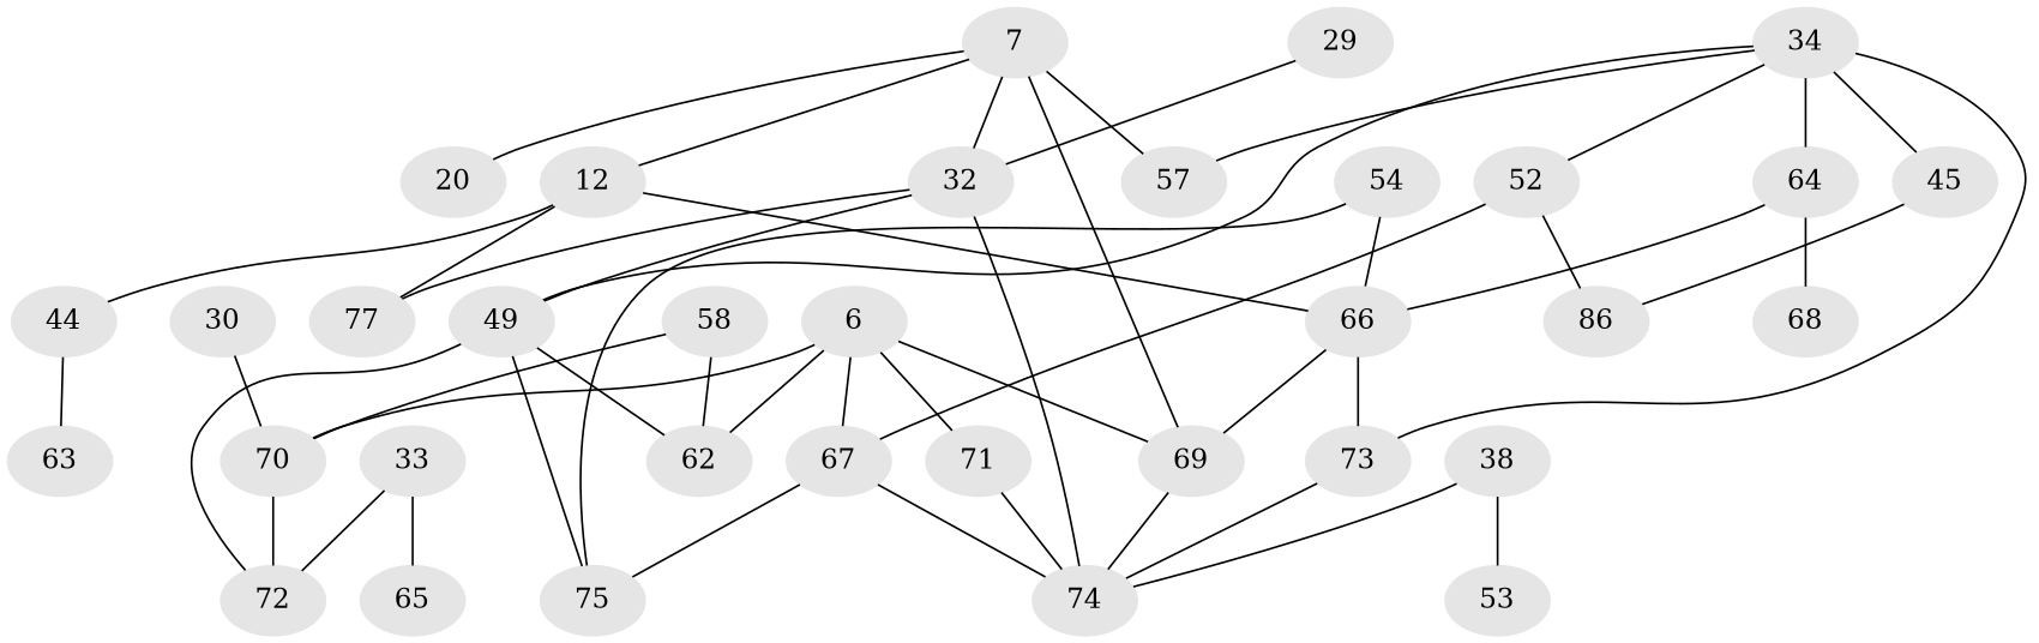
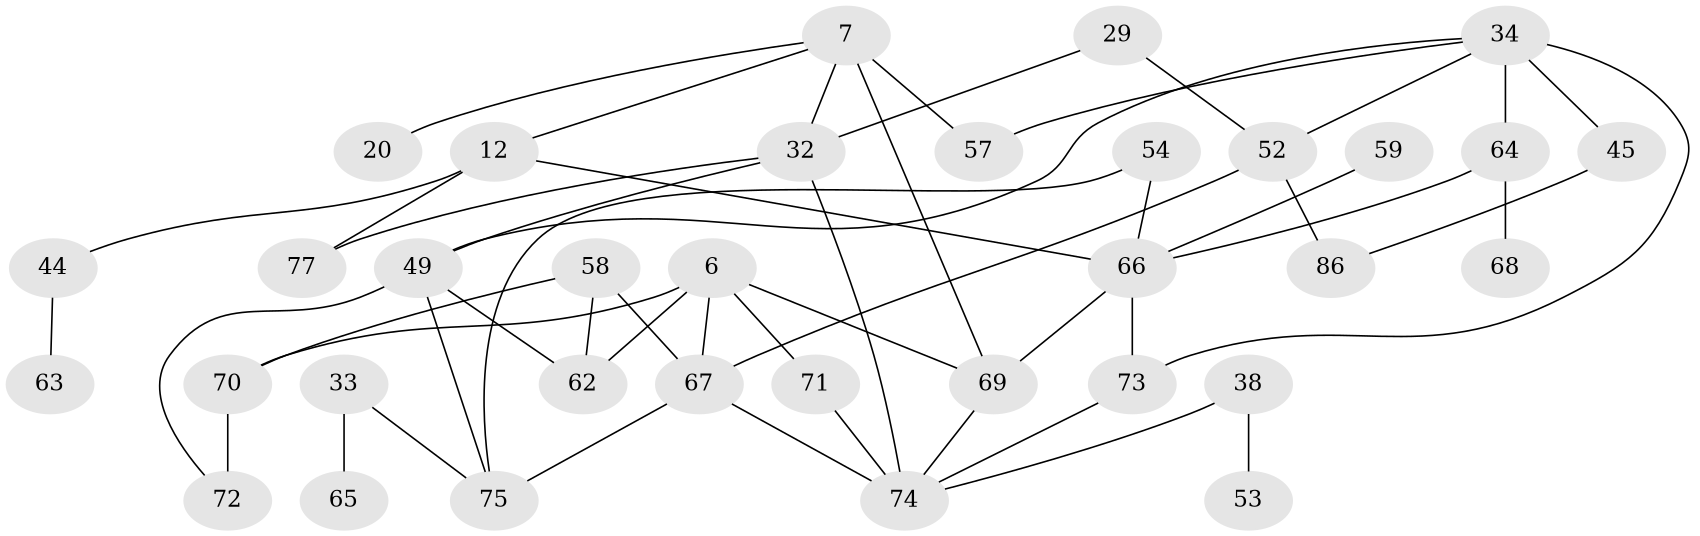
  graph {
    node [color=gray90 style=filled]
    n1 [label=6]
    62 [super="+55+60"]
    67 [super="+19+25"]
    69 [super="+3"]
    70 [super="+22"]
    71
    74 [super="+17+41"]
    75 [super="+42"]
    72 [super="+10"]
    7 [super="+6"]
    12
    20
    32 [super="+21"]
    57
    44
    66 [super="+31+43+46+51+47"]
    77 [super="+15"]
    49 [super="+16+26+48"]
    63
    73 [super="+40"]
    29
    52
    n23 [label=86]
-   30
    33
    65
    34
    45
    64 [super="+50"]
    68
    38
    53
    54
    58 [super="+35"]
+   59
    n1 -- 62
    n1 -- 67 [weight=3]
    n1 -- 69 [weight=2]
    n1 -- 70
    n1 -- 71
    67 -- 74
    67 -- 75 [weight=2]
    69 -- 74
    70 -- 72
    71 -- 74
    7 -- 69 [weight=3]
    7 -- 12
    7 -- 20
    7 -- 32 [weight=2]
    7 -- 57
    12 -- 44
    12 -- 66
    12 -- 77 [weight=2]
    32 -- 74 [weight=2]
    32 -- 77
    32 -- 49
    44 -- 63
    66 -- 69 [weight=2]
    66 -- 73
    49 -- 62
    49 -- 75
    49 -- 72
    73 -- 74
    29 -- 32
+   29 -- 52
    52 -- 67
    52 -- n23
-   30 -- 70
-   33 -- 72
+   33 -- 75
    33 -- 65
    34 -- 57
    34 -- 49
    34 -- 73 [weight=2]
    34 -- 52
    34 -- 45
    34 -- 64 [weight=2]
    45 -- n23
    64 -- 66
    64 -- 68
    38 -- 74
    38 -- 53
    54 -- 75
    54 -- 66
    58 -- 62
+   58 -- 67
    58 -- 70
+   59 -- 66
  }
